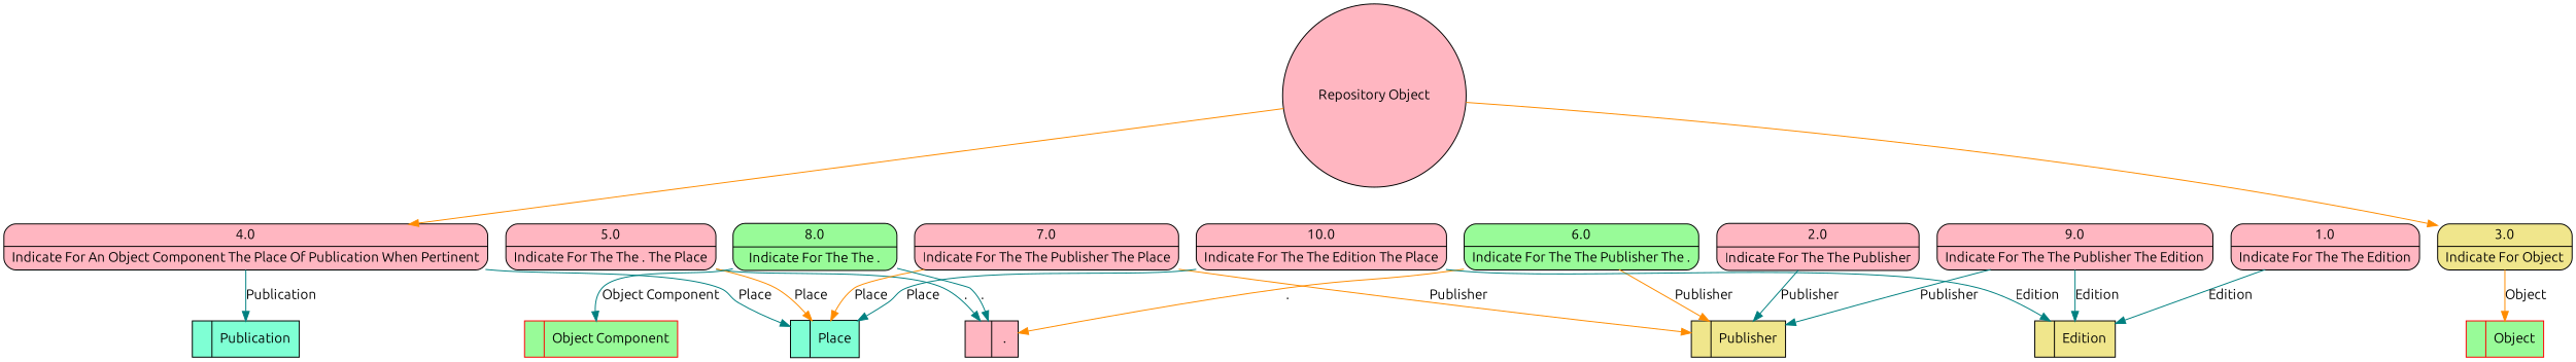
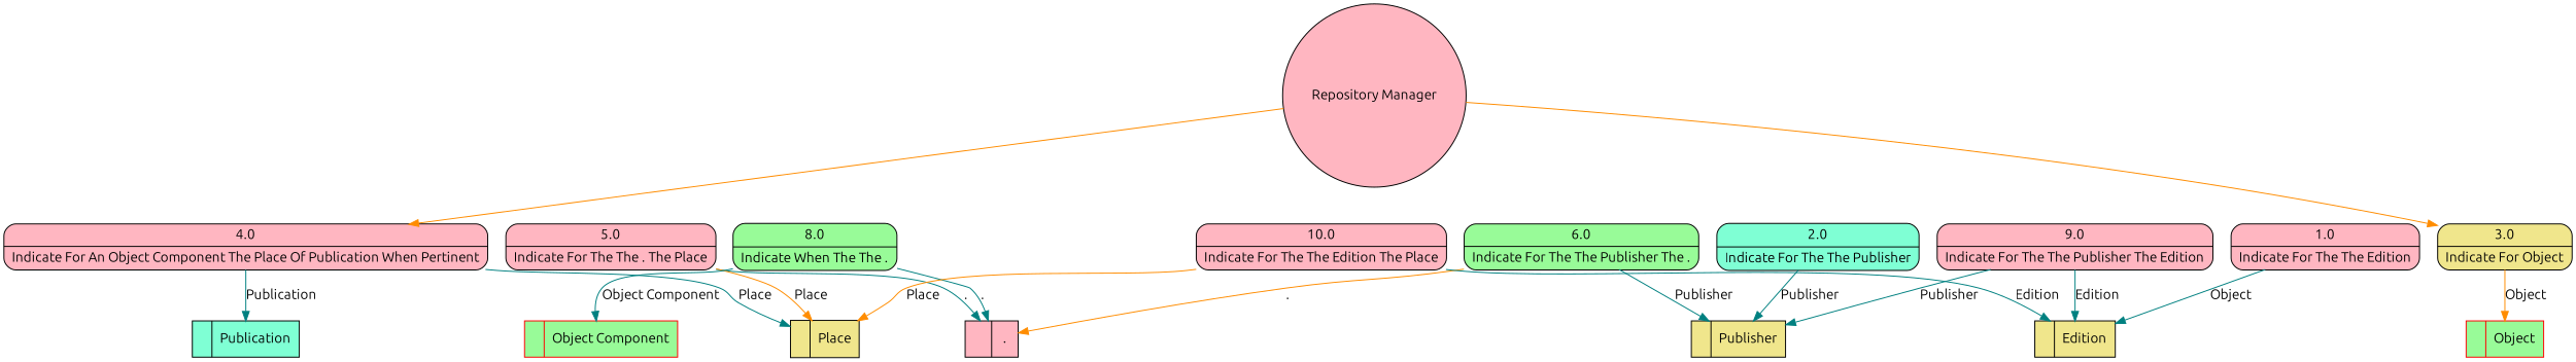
  digraph {
    fontname=Ubuntu
    node [fillcolor=lightpink fontname=Ubuntu shape=Mrecord style=filled]
    edge [color=teal fontname=Ubuntu]
    n1 [fillcolor=aquamarine label="<f0>  |<f1> Publication " shape=record]
    n2 [label="<f0>  |<f1> . " shape=record]
    n3 [fillcolor=khaki label="<f0>  |<f1> Edition " shape=record]
    n4 [color=red fillcolor=palegreen label="<f0>  |<f1> Object " shape=record]
-   n5 [fillcolor=aquamarine label="<f0>  |<f1> Place " shape=record]
+   n5 [fillcolor=khaki label="<f0>  |<f1> Place " shape=record]
    n6 [fillcolor=khaki label="<f0>  |<f1> Publisher " shape=record]
    n7 [color=red fillcolor=palegreen label="<f0>  |<f1> Object Component " shape=record]
-   n8 [label="Repository Object" shape=circle]
+   n8 [label="Repository Manager" shape=circle]
    n9 [fillcolor=khaki label="{<f0> 3.0|<f1> Indicate For Object }"]
    n10 [label="{<f0> 4.0|<f1> Indicate For An Object Component The Place Of Publication When Pertinent }"]
    n11 [label="{<f0> 1.0|<f1> Indicate For The The Edition }"]
-   n12 [label="{<f0> 2.0|<f1> Indicate For The The Publisher }"]
+   n12 [fillcolor=aquamarine label="{<f0> 2.0|<f1> Indicate For The The Publisher }"]
    n13 [label="{<f0> 5.0|<f1> Indicate For The The . The Place }"]
    n14 [fillcolor=palegreen label="{<f0> 6.0|<f1> Indicate For The The Publisher The . }"]
-   n15 [label="{<f0> 7.0|<f1> Indicate For The The Publisher The Place }"]
-   n16 [fillcolor=palegreen label="{<f0> 8.0|<f1> Indicate For The The . }"]
+   n16 [fillcolor=palegreen label="{<f0> 8.0|<f1> Indicate When The The . }"]
    n17 [label="{<f0> 9.0|<f1> Indicate For The The Publisher The Edition }"]
    n18 [label="{<f0> 10.0|<f1> Indicate For The The Edition The Place }"]
    n8 -> n9 [color=darkorange]
    n8 -> n10 [color=darkorange]
    n9 -> n4 [color=darkorange label=Object]
    n10 -> n1 [label=Publication]
    n10 -> n5 [label=Place]
-   n11 -> n3 [label=Edition]
+   n11 -> n3 [label=Object]
    n12 -> n6 [label=Publisher]
    n13 -> n2 [label="."]
    n13 -> n5 [color=darkorange label=Place]
    n14 -> n2 [color=darkorange label="."]
-   n14 -> n6 [color=darkorange label=Publisher]
-   n15 -> n5 [color=darkorange label=Place]
-   n15 -> n6 [color=darkorange label=Publisher]
+   n14 -> n6 [label=Publisher]
    n16 -> n2 [label="."]
    n16 -> n7 [label="Object Component"]
    n17 -> n3 [label=Edition]
    n17 -> n6 [label=Publisher]
    n18 -> n3 [label=Edition]
-   n18 -> n5 [label=Place]
+   n18 -> n5 [color=darkorange label=Place]
  }
